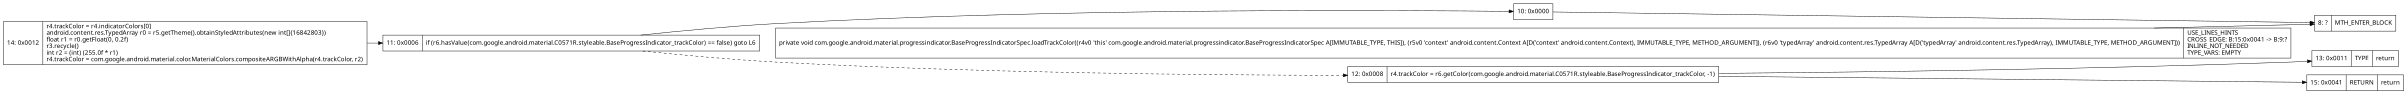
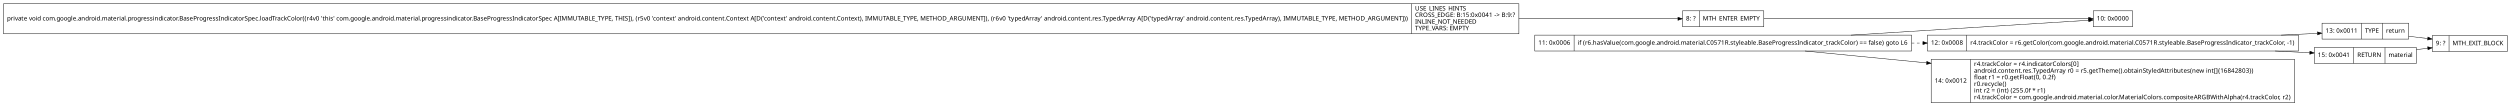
  digraph {
    fontname="Noto Sans"
    rankdir=LR
    node [fontname="Noto Sans" shape=record]
    edge [fontname="Noto Sans"]
-   n1 [label="{8\:\ ?|MTH_ENTER_BLOCK\l}"]
+   n1 [label="{8\:\ ?|MTH_ENTER_EMPTY\l}"]
    n2 [label="{10\:\ 0x0000}"]
    n3 [label="{11\:\ 0x0006|if (r6.hasValue(com.google.android.material.C0571R.styleable.BaseProgressIndicator_trackColor) == false) goto L6\l}"]
    n4 [label="{12\:\ 0x0008|r4.trackColor = r6.getColor(com.google.android.material.C0571R.styleable.BaseProgressIndicator_trackColor, \-1)\l}"]
-   n5 [label="{14\:\ 0x0012|r4.trackColor = r4.indicatorColors[0]\landroid.content.res.TypedArray r0 = r5.getTheme().obtainStyledAttributes(new int[]\{16842803\})\lfloat r1 = r0.getFloat(0, 0.2f)\lr3.recycle()\lint r2 = (int) (255.0f * r1)\lr4.trackColor = com.google.android.material.color.MaterialColors.compositeARGBWithAlpha(r4.trackColor, r2)\l}"]
+   n5 [label="{14\:\ 0x0012|r4.trackColor = r4.indicatorColors[0]\landroid.content.res.TypedArray r0 = r5.getTheme().obtainStyledAttributes(new int[]\{16842803\})\lfloat r1 = r0.getFloat(0, 0.2f)\lr0.recycle()\lint r2 = (int) (255.0f * r1)\lr4.trackColor = com.google.android.material.color.MaterialColors.compositeARGBWithAlpha(r4.trackColor, r2)\l}"]
    n6 [label="{13\:\ 0x0011|TYPE\l|return\l}"]
-   n7 [label="{15\:\ 0x0041|RETURN\l|return\l}"]
+   n7 [label="{15\:\ 0x0041|RETURN\l|material\l}"]
+   n8 [label="{9\:\ ?|MTH_EXIT_BLOCK\l}"]
    n9 [label="{private void com.google.android.material.progressindicator.BaseProgressIndicatorSpec.loadTrackColor((r4v0 'this' com.google.android.material.progressindicator.BaseProgressIndicatorSpec A[IMMUTABLE_TYPE, THIS]), (r5v0 'context' android.content.Context A[D('context' android.content.Context), IMMUTABLE_TYPE, METHOD_ARGUMENT]), (r6v0 'typedArray' android.content.res.TypedArray A[D('typedArray' android.content.res.TypedArray), IMMUTABLE_TYPE, METHOD_ARGUMENT]))  | USE_LINES_HINTS\lCROSS_EDGE: B:15:0x0041 \-\> B:9:?\lINLINE_NOT_NEEDED\lTYPE_VARS: EMPTY\l}"]
-   n2 -> n1
+   n1 -> n2
    n3 -> n2
    n3 -> n4 [style=dashed]
-   n5 -> n3
+   n3 -> n5
    n4 -> n6
    n4 -> n7
+   n6 -> n8
+   n7 -> n8
    n9 -> n1
  }
